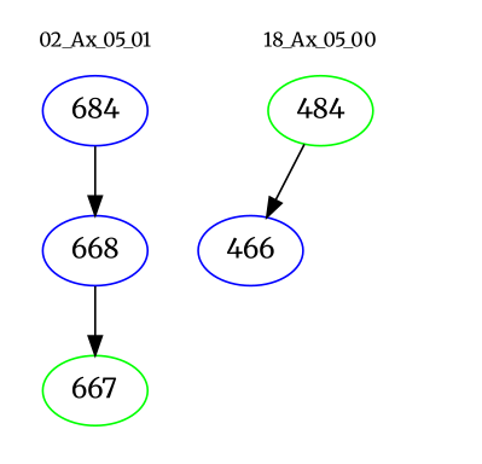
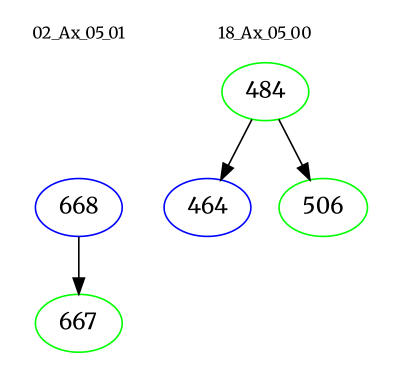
  digraph {
    fontname=Merriweather
    node [color=blue fontname=Merriweather]
    edge [color=black fontname=Merriweather]
-   n1 [label=684]
    n2 [color=green label=667]
    n3 [label=668]
    n4 [color=green label=484]
-   n5 [label=466]
+   n5 [label=464]
+   n6 [color=green label=506]
    subgraph cluster_1 {
      color=white
      fontsize=10
      label="02_Ax_05_01"
-     n1
      n2
      n3
    }
    subgraph cluster_2 {
      color=white
      fontsize=10
      label="18_Ax_05_00"
      n4
      n5
+     n6
    }
-   n1 -> n3
    n3 -> n2
    n4 -> n5
+   n4 -> n6
  }
